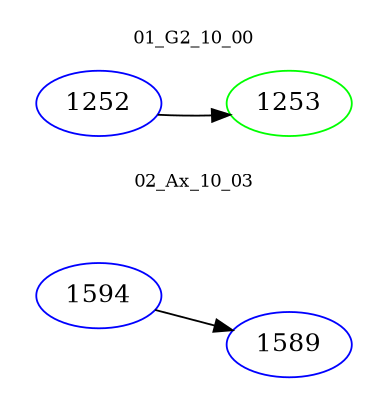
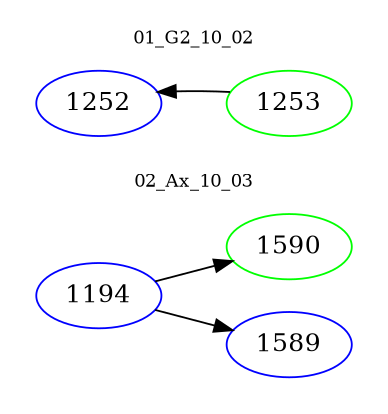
  digraph {
    rankdir=LR
    node [color=blue]
    edge [color=black]
-   n1 [label=1594]
+   n1 [label=1194]
    n2 [label=1589]
+   n3 [color=green label=1590]
    n4 [label=1252]
    n5 [color=green label=1253]
    subgraph cluster_1 {
      color=white
      fontsize=10
      label="02_Ax_10_03"
      n1
      n2
+     n3
    }
    subgraph cluster_2 {
      color=white
      fontsize=10
-     label="01_G2_10_00"
+     label="01_G2_10_02"
      n4
      n5
    }
    n1 -> n2
-   n4 -> n5
+   n1 -> n3
+   n5 -> n4
  }
